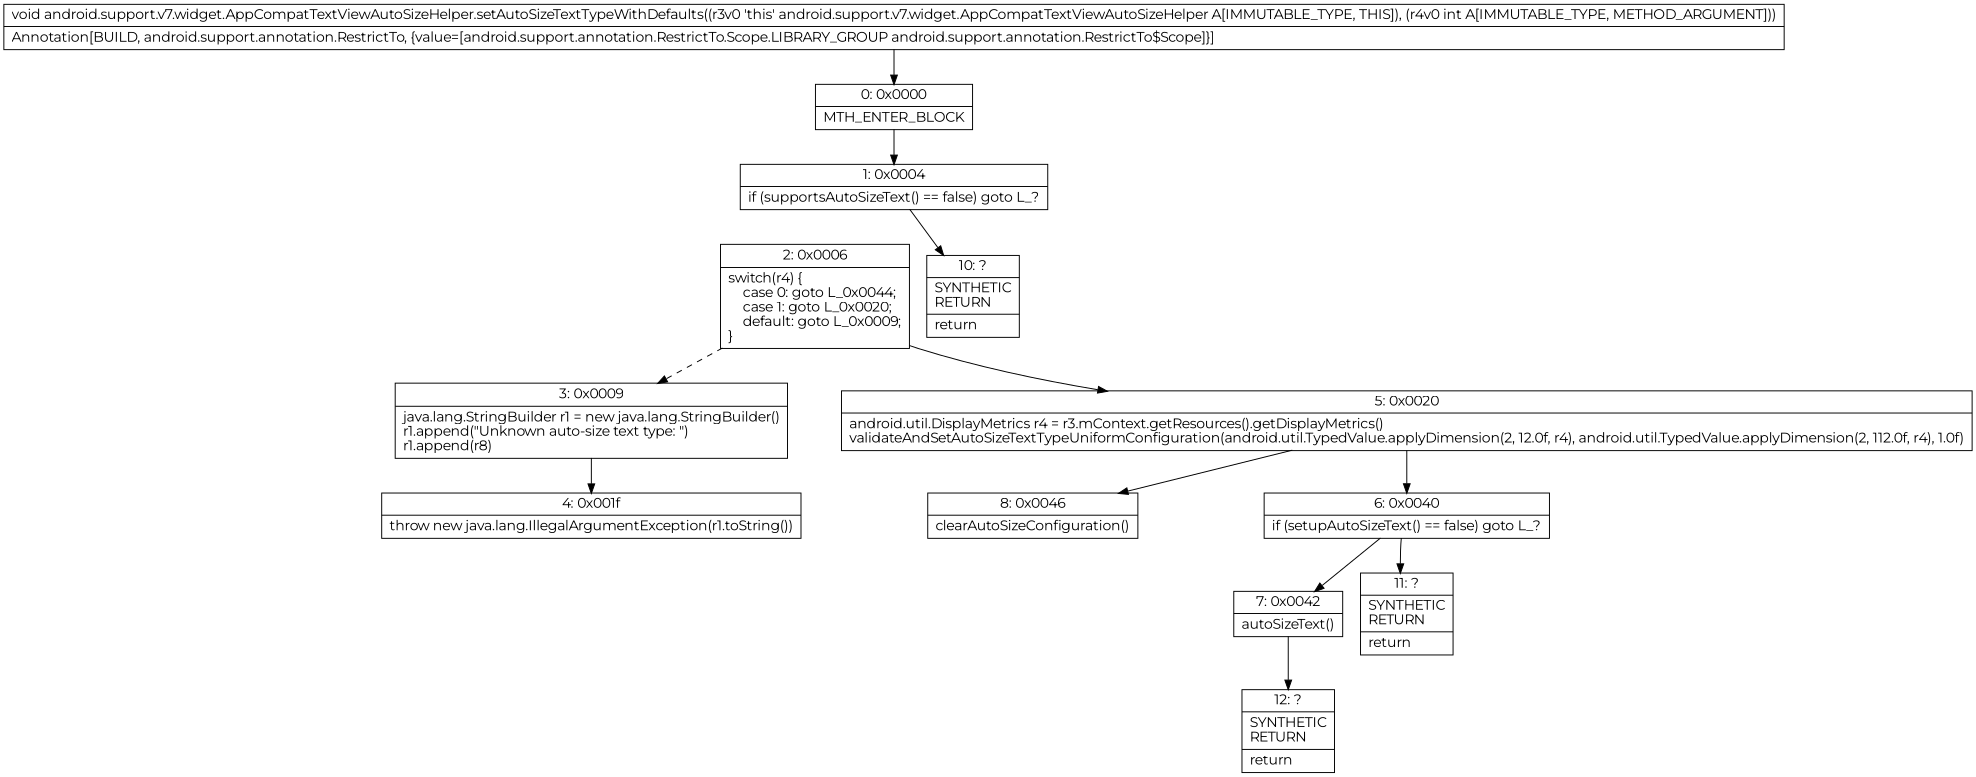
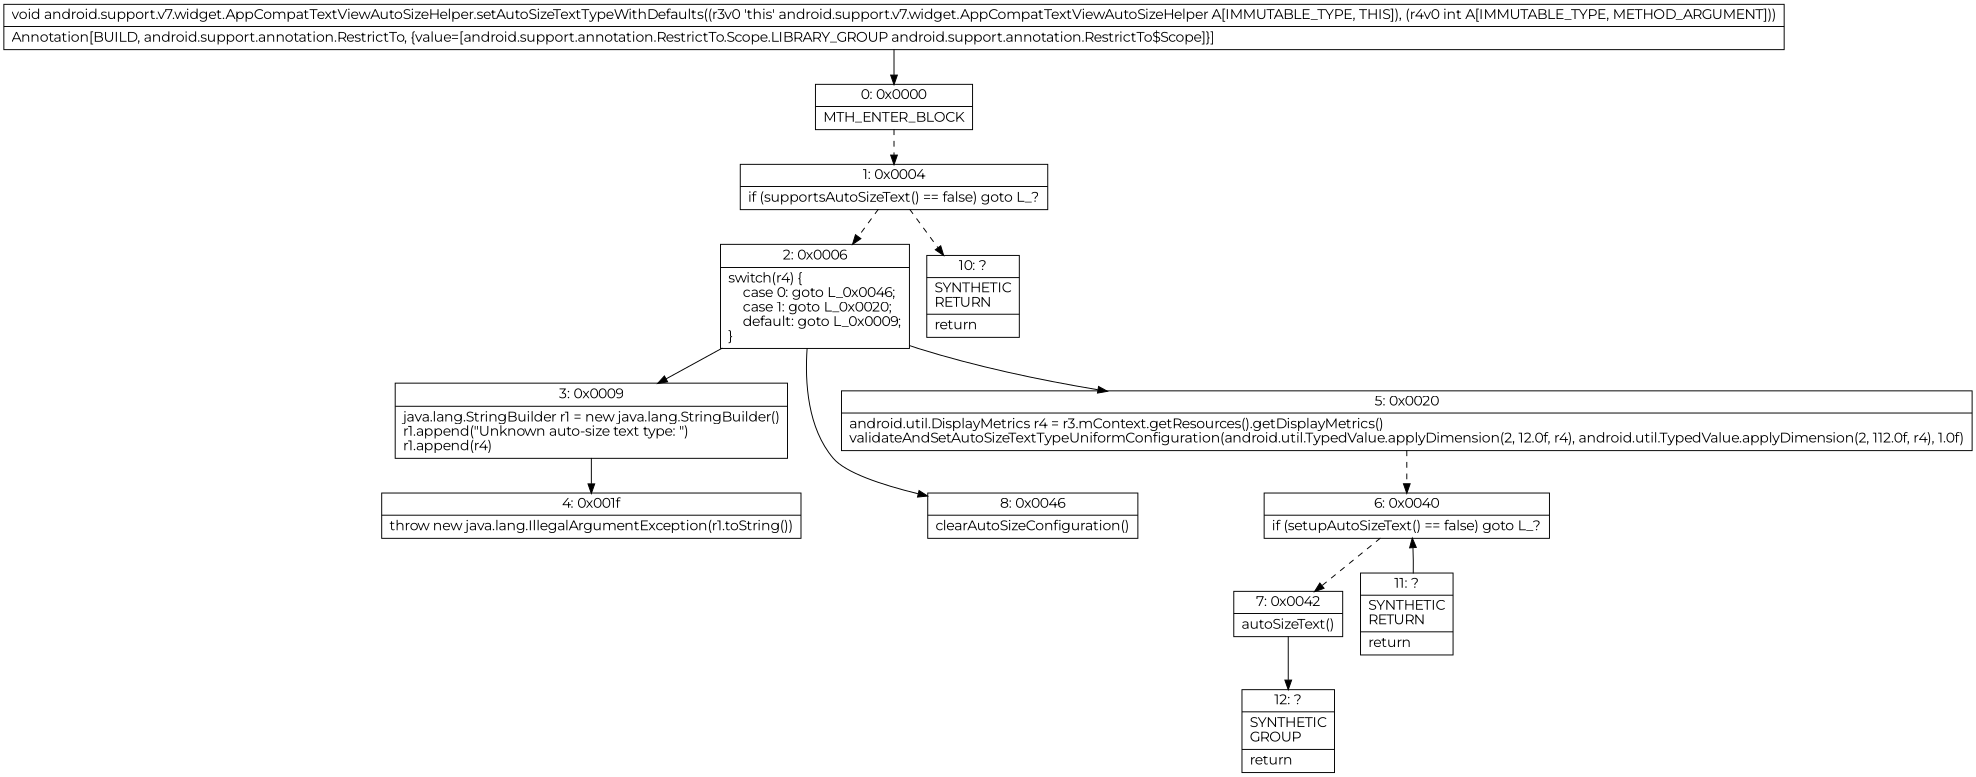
  digraph {
    fontname=Montserrat
    node [fontname=Montserrat shape=record]
    edge [fontname=Montserrat]
    n1 [label="{0\:\ 0x0000|MTH_ENTER_BLOCK\l}"]
    n2 [label="{1\:\ 0x0004|if (supportsAutoSizeText() == false) goto L_?\l}"]
-   n3 [label="{2\:\ 0x0006|switch(r4) \{\l    case 0: goto L_0x0044;\l    case 1: goto L_0x0020;\l    default: goto L_0x0009;\l\}\l}"]
+   n3 [label="{2\:\ 0x0006|switch(r4) \{\l    case 0: goto L_0x0046;\l    case 1: goto L_0x0020;\l    default: goto L_0x0009;\l\}\l}"]
    n4 [label="{10\:\ ?|SYNTHETIC\lRETURN\l|return\l}"]
-   n5 [label="{3\:\ 0x0009|java.lang.StringBuilder r1 = new java.lang.StringBuilder()\lr1.append(\"Unknown auto\-size text type: \")\lr1.append(r8)\l}"]
+   n5 [label="{3\:\ 0x0009|java.lang.StringBuilder r1 = new java.lang.StringBuilder()\lr1.append(\"Unknown auto\-size text type: \")\lr1.append(r4)\l}"]
    n6 [label="{5\:\ 0x0020|android.util.DisplayMetrics r4 = r3.mContext.getResources().getDisplayMetrics()\lvalidateAndSetAutoSizeTextTypeUniformConfiguration(android.util.TypedValue.applyDimension(2, 12.0f, r4), android.util.TypedValue.applyDimension(2, 112.0f, r4), 1.0f)\l}"]
    n7 [label="{8\:\ 0x0046|clearAutoSizeConfiguration()\l}"]
    n8 [label="{4\:\ 0x001f|throw new java.lang.IllegalArgumentException(r1.toString())\l}"]
    n9 [label="{6\:\ 0x0040|if (setupAutoSizeText() == false) goto L_?\l}"]
    n10 [label="{7\:\ 0x0042|autoSizeText()\l}"]
    n11 [label="{11\:\ ?|SYNTHETIC\lRETURN\l|return\l}"]
-   n12 [label="{12\:\ ?|SYNTHETIC\lRETURN\l|return\l}"]
+   n12 [label="{12\:\ ?|SYNTHETIC\lGROUP\l|return\l}"]
    n13 [label="{void android.support.v7.widget.AppCompatTextViewAutoSizeHelper.setAutoSizeTextTypeWithDefaults((r3v0 'this' android.support.v7.widget.AppCompatTextViewAutoSizeHelper A[IMMUTABLE_TYPE, THIS]), (r4v0 int A[IMMUTABLE_TYPE, METHOD_ARGUMENT]))  | Annotation[BUILD, android.support.annotation.RestrictTo, \{value=[android.support.annotation.RestrictTo.Scope.LIBRARY_GROUP android.support.annotation.RestrictTo$Scope]\}]\l}"]
-   n1 -> n2
-   n2 -> n4
-   n3 -> n5 [style=dashed]
+   n1 -> n2 [style=dashed]
+   n2 -> n3 [style=dashed]
+   n2 -> n4 [style=dashed]
+   n3 -> n5
    n3 -> n6
-   n6 -> n7
+   n3 -> n7
    n5 -> n8
-   n6 -> n9
-   n9 -> n10 [style=solid]
-   n9 -> n11
+   n6 -> n9 [style=dashed]
+   n9 -> n10 [style=dashed]
+   n11 -> n9
    n10 -> n12
    n13 -> n1
  }
